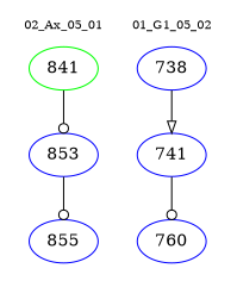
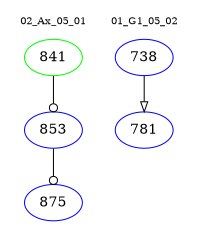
  digraph {
    node [color=blue]
    edge [arrowhead=odot color=black]
    n1 [color=green label=841]
    n2 [label=853]
-   n3 [label=855]
+   n3 [label=875]
    n4 [label=738]
-   n5 [label=741]
-   n6 [label=760]
+   n5 [label=781]
    subgraph cluster_1 {
      color=white
      fontsize=10
      label="02_Ax_05_01"
      n1
      n2
      n3
    }
    subgraph cluster_2 {
      color=white
      fontsize=10
      label="01_G1_05_02"
      n4
      n5
-     n6
    }
    n1 -> n2
    n2 -> n3
    n4 -> n5 [arrowhead=onormal]
-   n5 -> n6
  }
